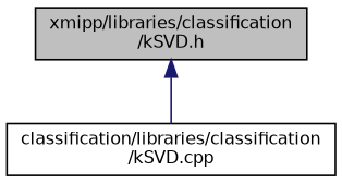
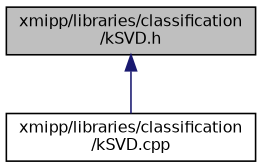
  digraph {
    node [color=black fontname=Helvetica fontsize=10 shape=record style=filled]
    n1 [fillcolor=grey75 fontcolor=black height=0.2 label="xmipp/libraries/classification\l/kSVD.h" width=0.4]
-   n2 [fillcolor=white height=0.2 label="classification/libraries/classification\l/kSVD.cpp" width=0.4]
+   n2 [fillcolor=white height=0.2 label="xmipp/libraries/classification\l/kSVD.cpp" width=0.4]
    n1 -> n2 [color=midnightblue dir=back fontname=Helvetica fontsize=10 labelfontname=Helvetica labelfontsize=10 style=solid]
  }
